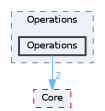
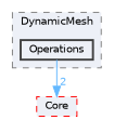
  digraph {
    compound=true
    node [fillcolor="#edf0f7" fontname=Helvetica fontsize=10 shape=box]
    n1 [color=grey25 height=0.2 label=Operations style="filled,bold" width=0.4]
    n2 [color=red height=0.2 label=Core style="filled,dashed" width=0.4]
    subgraph cluster_1 {
      bgcolor="#edf0f7"
      fontname=Helvetica
      fontsize=10
-     label=Operations
+     label=DynamicMesh
      pencolor=grey50
      style="filled,dashed"
      n1
    }
    n1 -> n2 [color=steelblue1 fontcolor=steelblue1 fontname=Helvetica fontsize=10 headlabel=2 labeldistance=1.5 labelfontname=Helvetica labelfontsize=10]
  }
